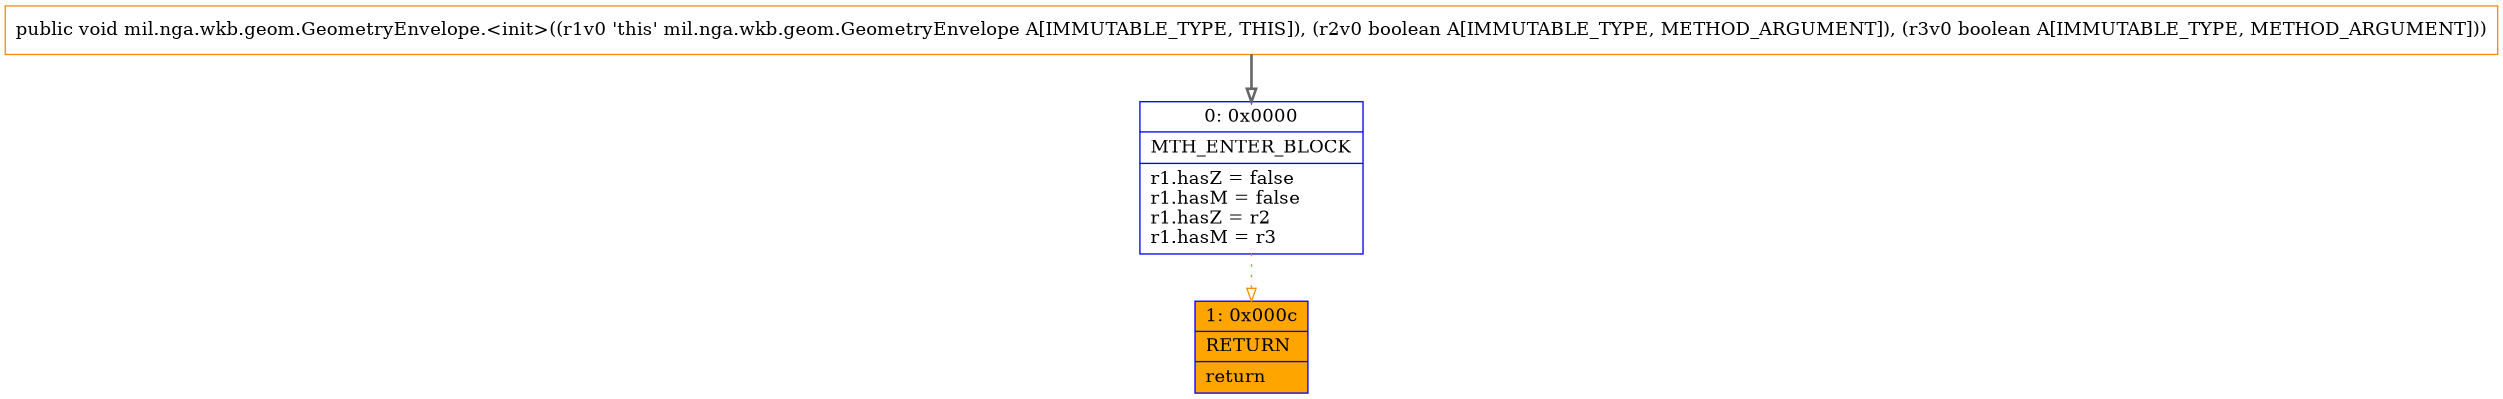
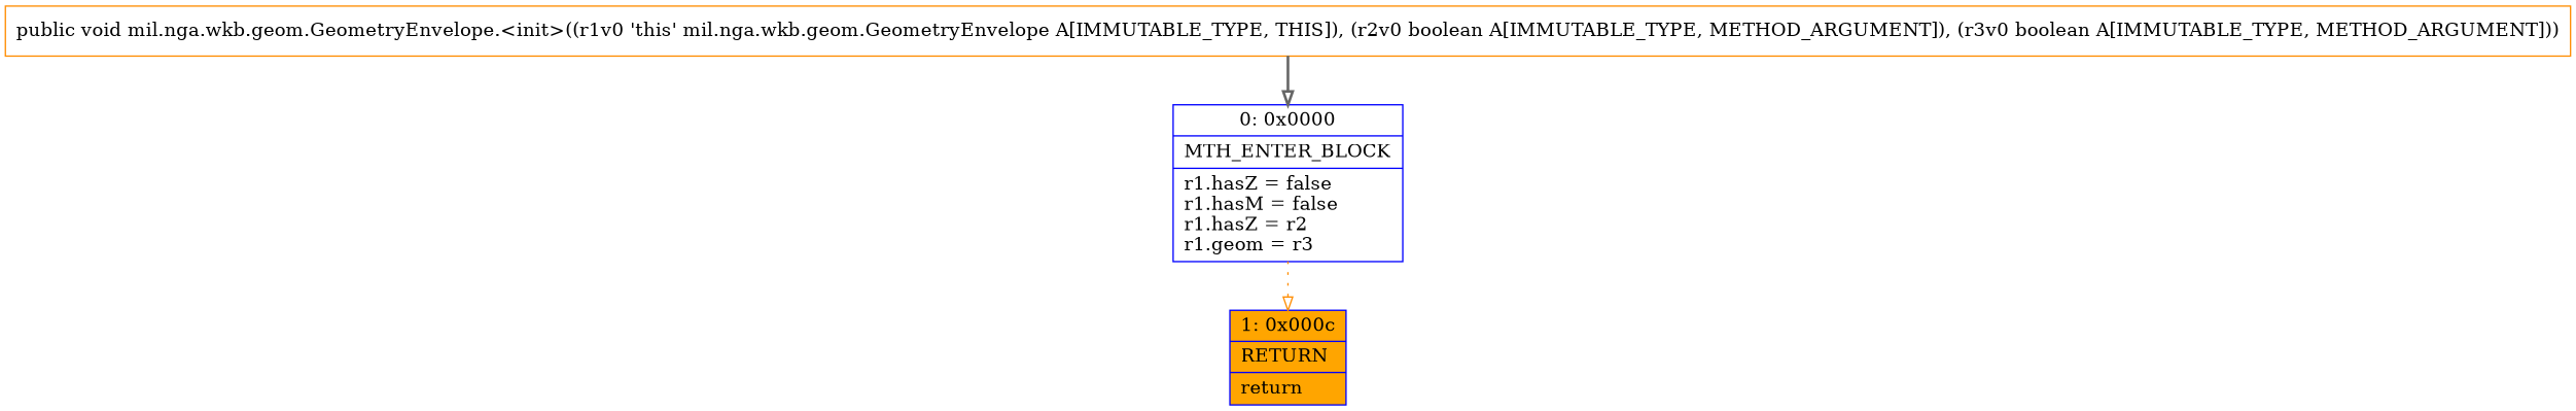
  digraph {
    node [shape=record style=filled fillcolor=white color=blue]
    edge [arrowhead=onormal]
-   n1 [label="{0\:\ 0x0000|MTH_ENTER_BLOCK\l|r1.hasZ = false\lr1.hasM = false\lr1.hasZ = r2\lr1.hasM = r3\l}"]
+   n1 [label="{0\:\ 0x0000|MTH_ENTER_BLOCK\l|r1.hasZ = false\lr1.hasM = false\lr1.hasZ = r2\lr1.geom = r3\l}"]
    n2 [label="{1\:\ 0x000c|RETURN\l|return\l}" fillcolor=orange]
    n3 [label="{public void mil.nga.wkb.geom.GeometryEnvelope.\<init\>((r1v0 'this' mil.nga.wkb.geom.GeometryEnvelope A[IMMUTABLE_TYPE, THIS]), (r2v0 boolean A[IMMUTABLE_TYPE, METHOD_ARGUMENT]), (r3v0 boolean A[IMMUTABLE_TYPE, METHOD_ARGUMENT])) }" color=darkorange]
    n1 -> n2 [color=darkorange style=dotted]
    n3 -> n1 [color=gray40 style=bold]
  }
